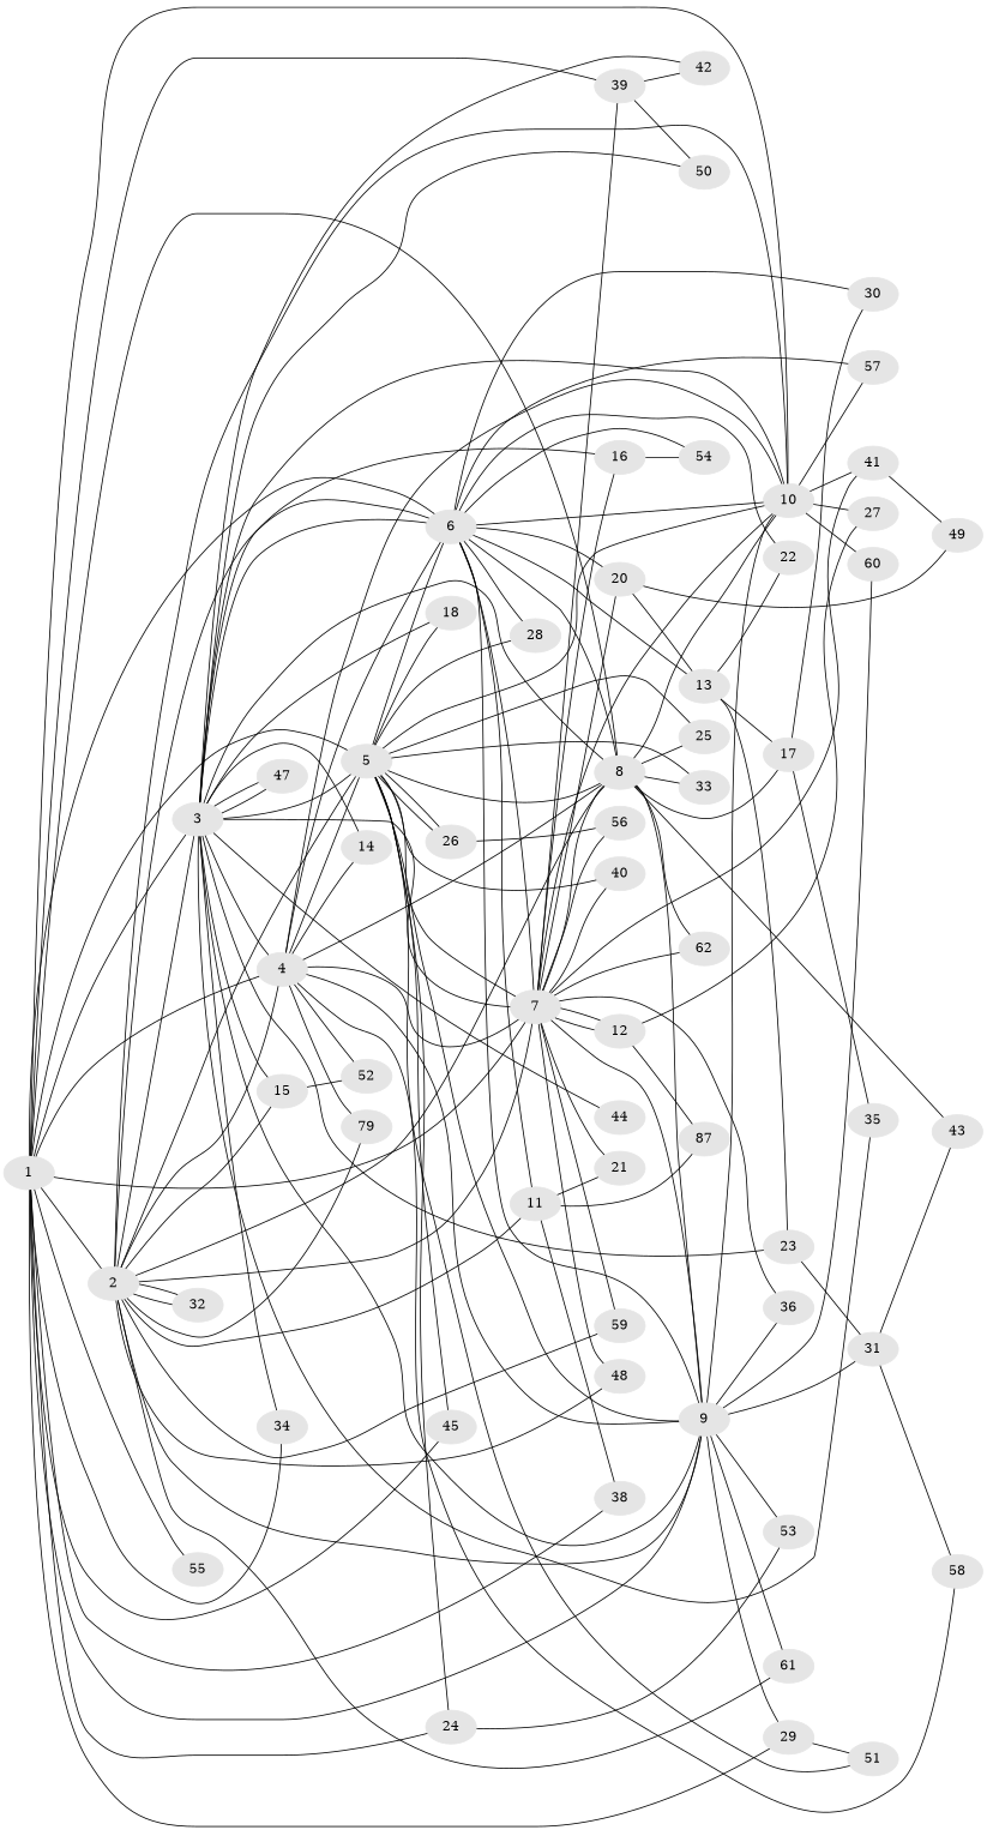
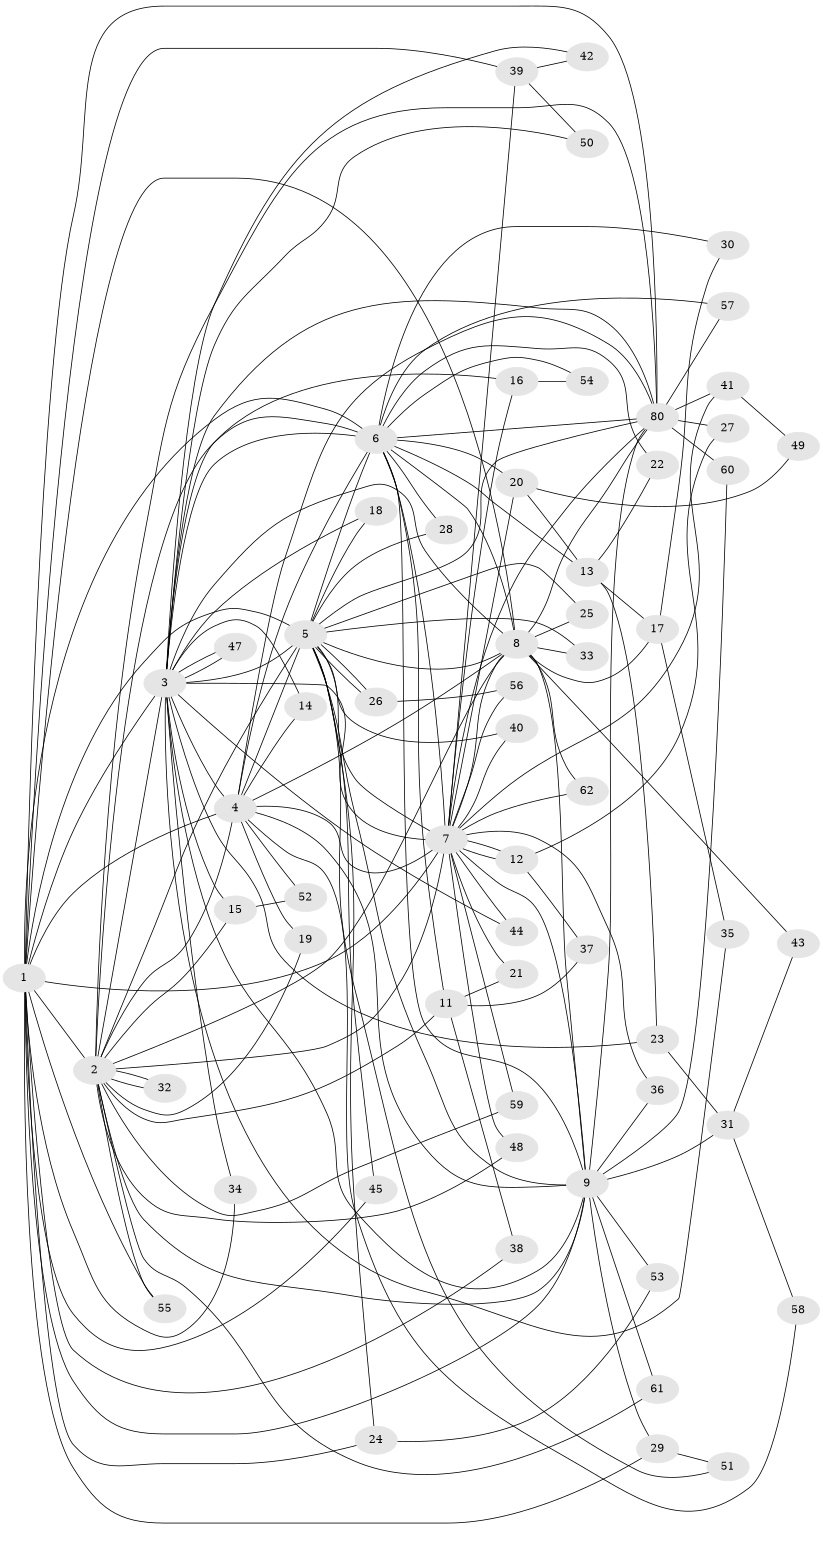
  graph {
    rankdir=LR
    node [color=gray90 style=filled]
    1
    2
    3
    4
    5
    6
    7
    8
    9
-   10
+   10 [label=80]
    24
    29
    34
    38
    39
    45
    55
    11
    15
-   19 [label=79]
+   19
    32
    48
    59
    61
    14
    16
    18
    23
    35
    42
    44
    47
    50
    52
    58
    25
    26
    28
    33
    40
    51
    13
    20
    22
    30
    54
    57
    12
    21
    36
    41
    56
    62
    17
    43
    31
    53
    60
    27
-   37 [label=87]
+   37
    49
    1 -- 2
    1 -- 3
    1 -- 4
    1 -- 5
    1 -- 6
    1 -- 7
    1 -- 8
    1 -- 9
    1 -- 10
    1 -- 24
    1 -- 29
    1 -- 34
    1 -- 38
    1 -- 39
    1 -- 45
    1 -- 55
    2 -- 3
    2 -- 4
    2 -- 5
    2 -- 6
    2 -- 7
    2 -- 8
    2 -- 9
    2 -- 10
+   2 -- 55
    2 -- 11
    2 -- 15
    2 -- 19
    2 -- 32
    2 -- 32
    2 -- 48
    2 -- 59
    2 -- 61
    3 -- 4
    3 -- 5
    3 -- 6
    3 -- 7
    3 -- 8
    3 -- 9
    3 -- 10
    3 -- 34
    3 -- 15
    3 -- 14
    3 -- 16
    3 -- 18
    3 -- 23
    3 -- 35
    3 -- 42
    3 -- 44
    3 -- 47
    3 -- 47
    3 -- 50
    4 -- 5
    4 -- 6
    4 -- 7
    4 -- 8
    4 -- 9
    4 -- 10
    4 -- 19
    4 -- 14
    4 -- 52
    4 -- 58
    5 -- 6
    5 -- 7
    5 -- 8
    5 -- 9
    5 -- 10
    5 -- 24
    5 -- 45
    5 -- 18
    5 -- 25
    5 -- 26
    5 -- 26
    5 -- 28
    5 -- 33
    5 -- 40
    5 -- 51
    6 -- 7
    6 -- 8
    6 -- 9
    6 -- 10
    6 -- 11
    6 -- 28
    6 -- 13
    6 -- 20
    6 -- 22
    6 -- 30
    6 -- 54
    6 -- 57
    7 -- 8
    7 -- 9
    7 -- 10
    7 -- 39
    7 -- 48
    7 -- 59
    7 -- 16
+   7 -- 44
    7 -- 40
    7 -- 20
    7 -- 12
    7 -- 12
    7 -- 21
    7 -- 36
    7 -- 41
    7 -- 56
    7 -- 62
    8 -- 9
    8 -- 10
    8 -- 25
    8 -- 33
    8 -- 62
    8 -- 17
    8 -- 43
    9 -- 10
    9 -- 29
    9 -- 61
    9 -- 36
    9 -- 31
    9 -- 53
    9 -- 60
    10 -- 57
    10 -- 41
    10 -- 60
    10 -- 27
    24 -- 53
    29 -- 51
    39 -- 42
    39 -- 50
    11 -- 38
    11 -- 21
    11 -- 37
    15 -- 52
    16 -- 54
    23 -- 31
    26 -- 56
    13 -- 23
    13 -- 22
    13 -- 17
    20 -- 13
    20 -- 49
    12 -- 27
    12 -- 37
    41 -- 49
    17 -- 35
    17 -- 30
    31 -- 58
    31 -- 43
  }
